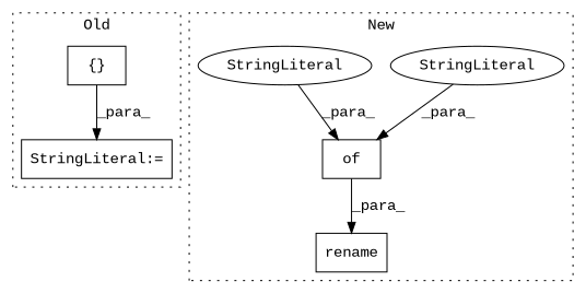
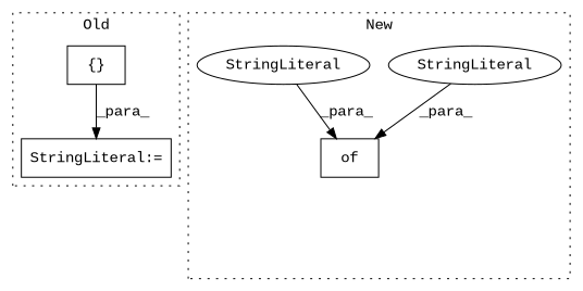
  digraph {
    fontname="Liberation Mono"
    node [a=32 fontname="Liberation Mono" shape=box]
    edge [fontname="Liberation Mono"]
    n1 [a=4 l="1,1" label="{}" s="957,1047"]
    n2 [a=7 l=1 label="StringLiteral:=" s=933]
-   n3 [l="7,1" label=rename s="802,848"]
    n4 [l="3,1" label=of s="813,832"]
    n5 [a=45 l=8 label=StringLiteral s=824 shape=ellipse]
    n6 [a=45 l=7 label=StringLiteral s=816 shape=ellipse]
    subgraph cluster_1 {
      label=Old
      style=dotted
      n1
      n2
    }
    subgraph cluster_2 {
      label=New
      style=dotted
-     n3
      n4
      n5
      n6
    }
    n1 -> n2 [label=_para_]
-   n4 -> n3 [label=_para_]
    n5 -> n4 [label=_para_]
    n6 -> n4 [label=_para_]
  }
